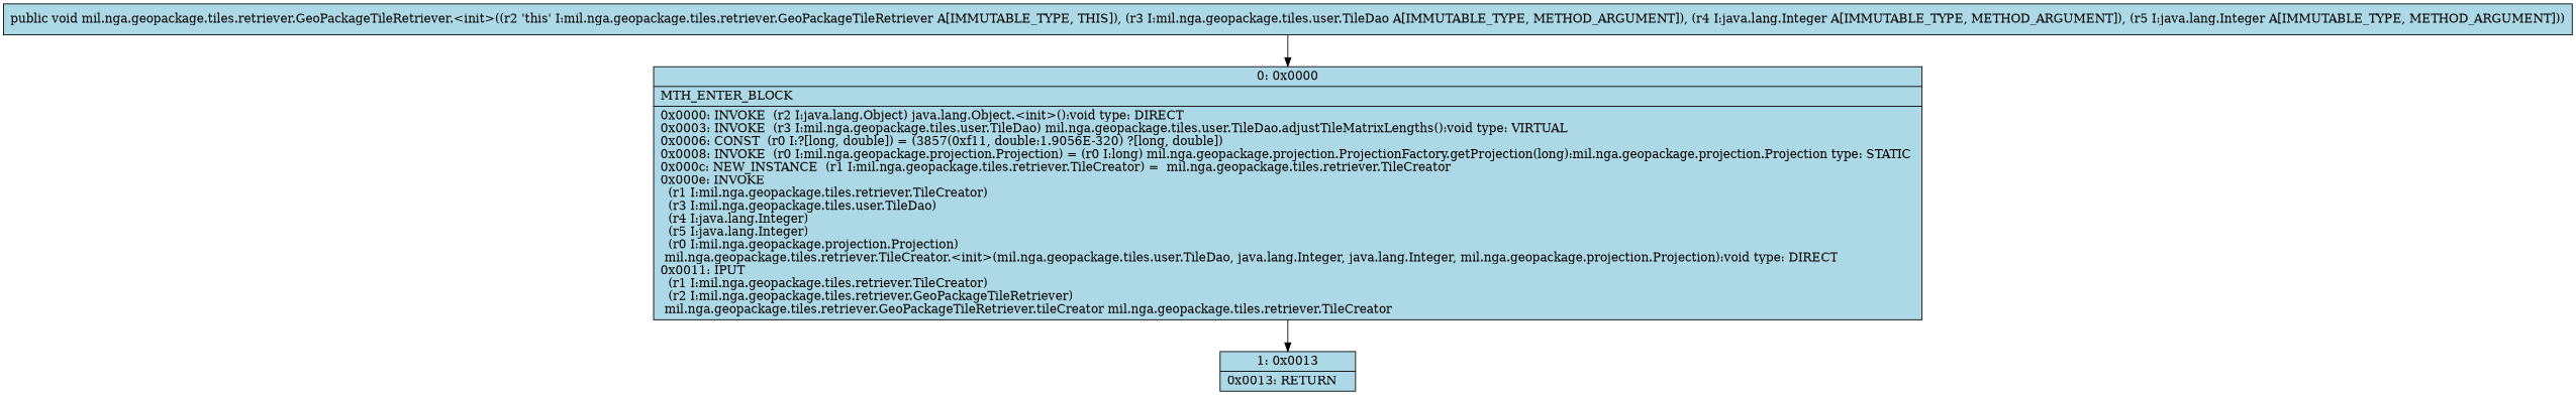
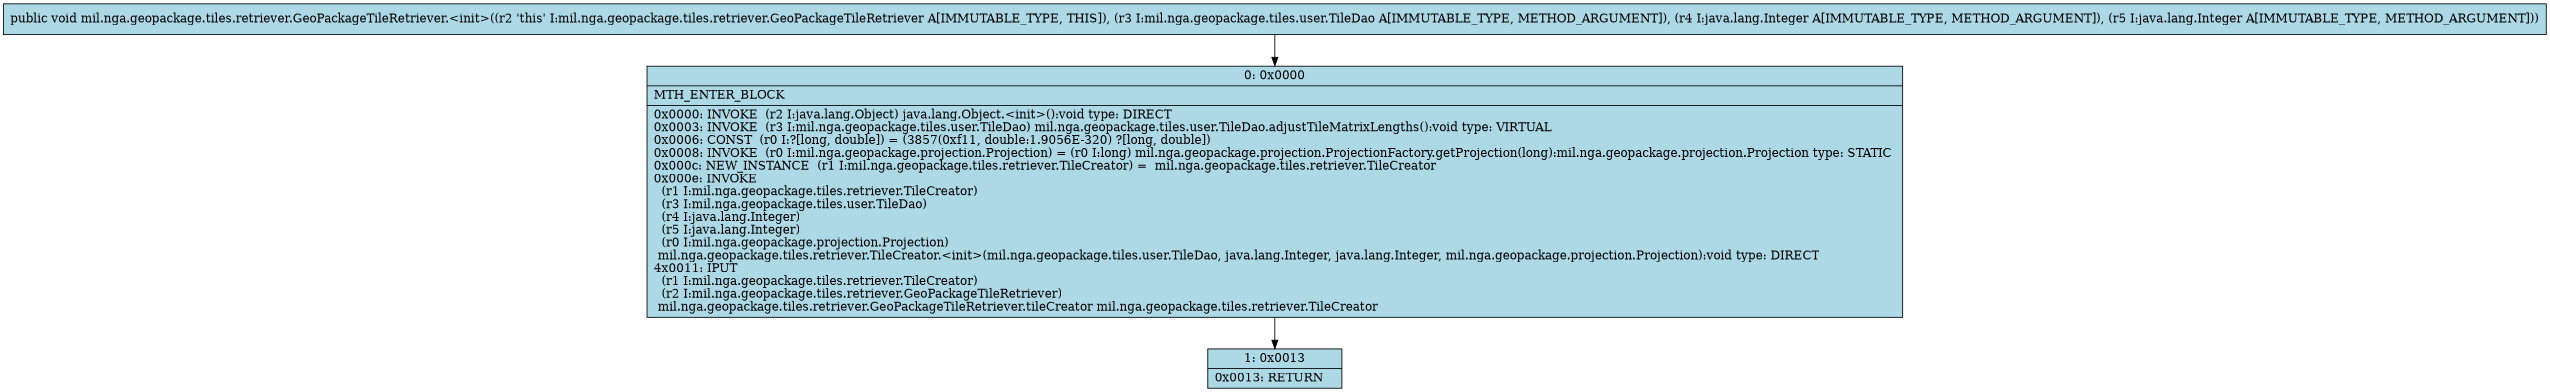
  digraph {
    node [shape=record style=filled fillcolor=lightblue]
-   n1 [label="{0\:\ 0x0000|MTH_ENTER_BLOCK\l|0x0000: INVOKE  (r2 I:java.lang.Object) java.lang.Object.\<init\>():void type: DIRECT \l0x0003: INVOKE  (r3 I:mil.nga.geopackage.tiles.user.TileDao) mil.nga.geopackage.tiles.user.TileDao.adjustTileMatrixLengths():void type: VIRTUAL \l0x0006: CONST  (r0 I:?[long, double]) = (3857(0xf11, double:1.9056E\-320) ?[long, double]) \l0x0008: INVOKE  (r0 I:mil.nga.geopackage.projection.Projection) = (r0 I:long) mil.nga.geopackage.projection.ProjectionFactory.getProjection(long):mil.nga.geopackage.projection.Projection type: STATIC \l0x000c: NEW_INSTANCE  (r1 I:mil.nga.geopackage.tiles.retriever.TileCreator) =  mil.nga.geopackage.tiles.retriever.TileCreator \l0x000e: INVOKE  \l  (r1 I:mil.nga.geopackage.tiles.retriever.TileCreator)\l  (r3 I:mil.nga.geopackage.tiles.user.TileDao)\l  (r4 I:java.lang.Integer)\l  (r5 I:java.lang.Integer)\l  (r0 I:mil.nga.geopackage.projection.Projection)\l mil.nga.geopackage.tiles.retriever.TileCreator.\<init\>(mil.nga.geopackage.tiles.user.TileDao, java.lang.Integer, java.lang.Integer, mil.nga.geopackage.projection.Projection):void type: DIRECT \l0x0011: IPUT  \l  (r1 I:mil.nga.geopackage.tiles.retriever.TileCreator)\l  (r2 I:mil.nga.geopackage.tiles.retriever.GeoPackageTileRetriever)\l mil.nga.geopackage.tiles.retriever.GeoPackageTileRetriever.tileCreator mil.nga.geopackage.tiles.retriever.TileCreator \l}"]
+   n1 [label="{0\:\ 0x0000|MTH_ENTER_BLOCK\l|0x0000: INVOKE  (r2 I:java.lang.Object) java.lang.Object.\<init\>():void type: DIRECT \l0x0003: INVOKE  (r3 I:mil.nga.geopackage.tiles.user.TileDao) mil.nga.geopackage.tiles.user.TileDao.adjustTileMatrixLengths():void type: VIRTUAL \l0x0006: CONST  (r0 I:?[long, double]) = (3857(0xf11, double:1.9056E\-320) ?[long, double]) \l0x0008: INVOKE  (r0 I:mil.nga.geopackage.projection.Projection) = (r0 I:long) mil.nga.geopackage.projection.ProjectionFactory.getProjection(long):mil.nga.geopackage.projection.Projection type: STATIC \l0x000c: NEW_INSTANCE  (r1 I:mil.nga.geopackage.tiles.retriever.TileCreator) =  mil.nga.geopackage.tiles.retriever.TileCreator \l0x000e: INVOKE  \l  (r1 I:mil.nga.geopackage.tiles.retriever.TileCreator)\l  (r3 I:mil.nga.geopackage.tiles.user.TileDao)\l  (r4 I:java.lang.Integer)\l  (r5 I:java.lang.Integer)\l  (r0 I:mil.nga.geopackage.projection.Projection)\l mil.nga.geopackage.tiles.retriever.TileCreator.\<init\>(mil.nga.geopackage.tiles.user.TileDao, java.lang.Integer, java.lang.Integer, mil.nga.geopackage.projection.Projection):void type: DIRECT \l4x0011: IPUT  \l  (r1 I:mil.nga.geopackage.tiles.retriever.TileCreator)\l  (r2 I:mil.nga.geopackage.tiles.retriever.GeoPackageTileRetriever)\l mil.nga.geopackage.tiles.retriever.GeoPackageTileRetriever.tileCreator mil.nga.geopackage.tiles.retriever.TileCreator \l}"]
    n2 [label="{1\:\ 0x0013|0x0013: RETURN   \l}"]
    n3 [label="{public void mil.nga.geopackage.tiles.retriever.GeoPackageTileRetriever.\<init\>((r2 'this' I:mil.nga.geopackage.tiles.retriever.GeoPackageTileRetriever A[IMMUTABLE_TYPE, THIS]), (r3 I:mil.nga.geopackage.tiles.user.TileDao A[IMMUTABLE_TYPE, METHOD_ARGUMENT]), (r4 I:java.lang.Integer A[IMMUTABLE_TYPE, METHOD_ARGUMENT]), (r5 I:java.lang.Integer A[IMMUTABLE_TYPE, METHOD_ARGUMENT])) }"]
    n1 -> n2
    n3 -> n1
  }
